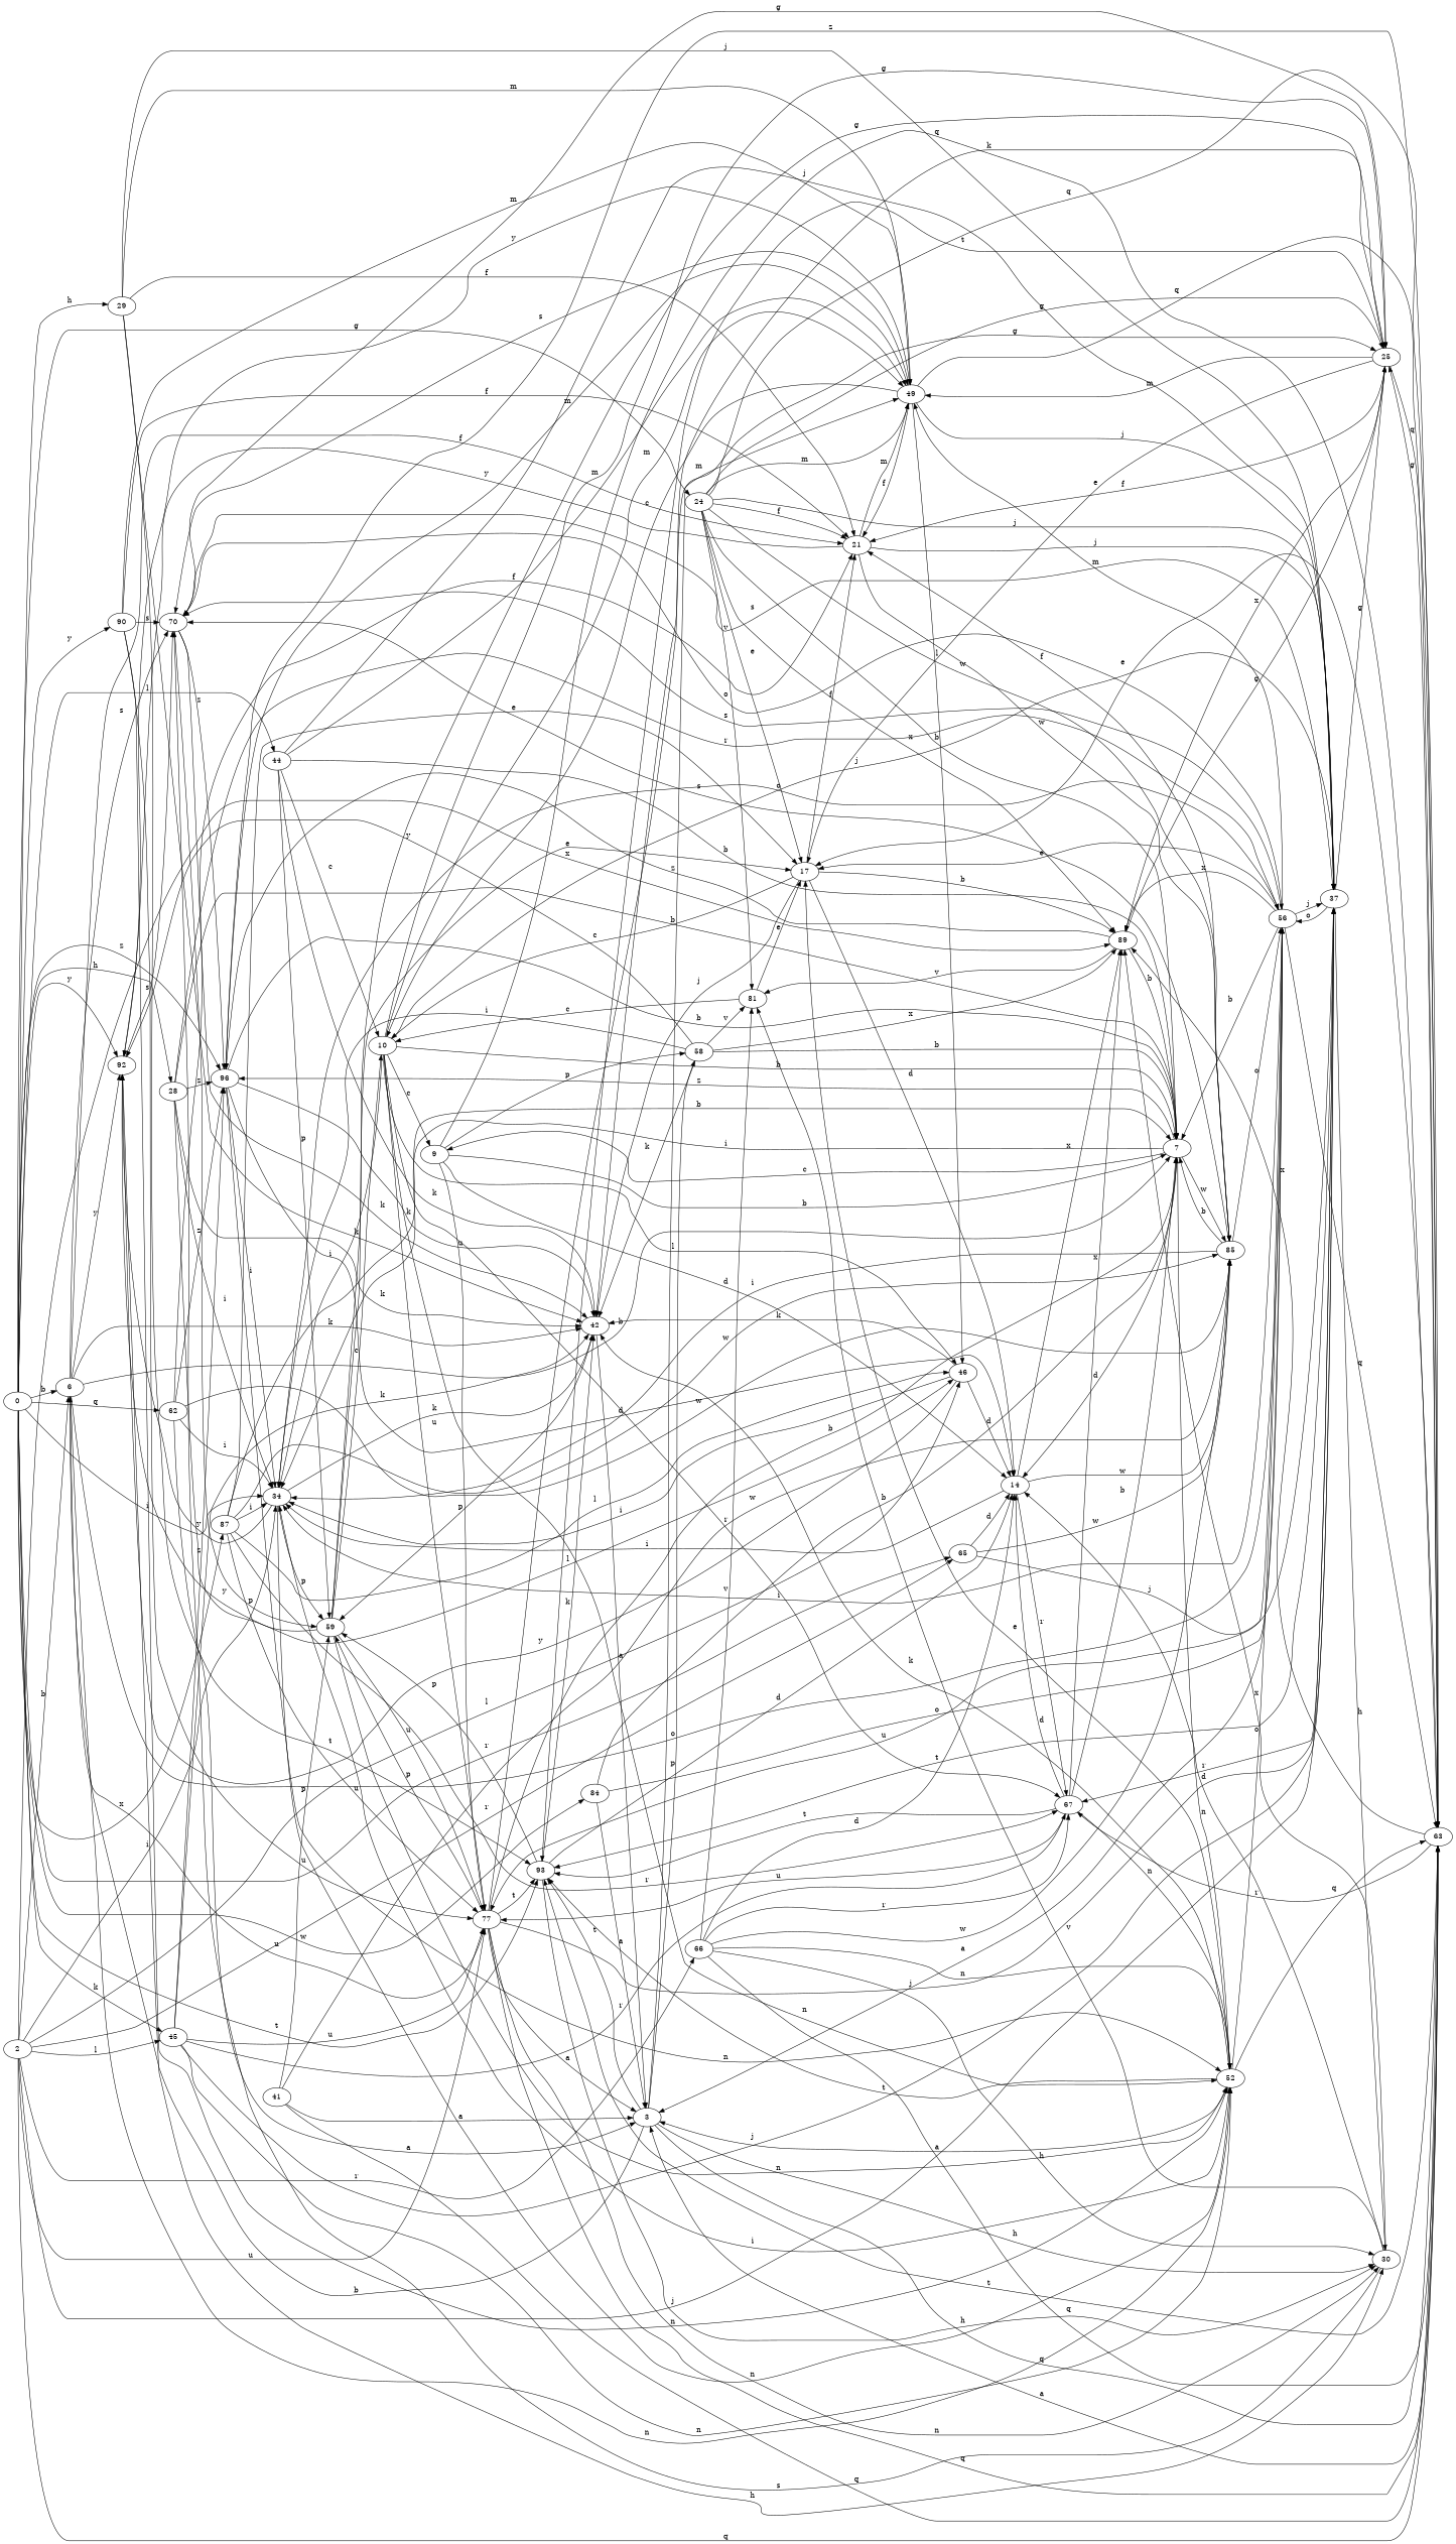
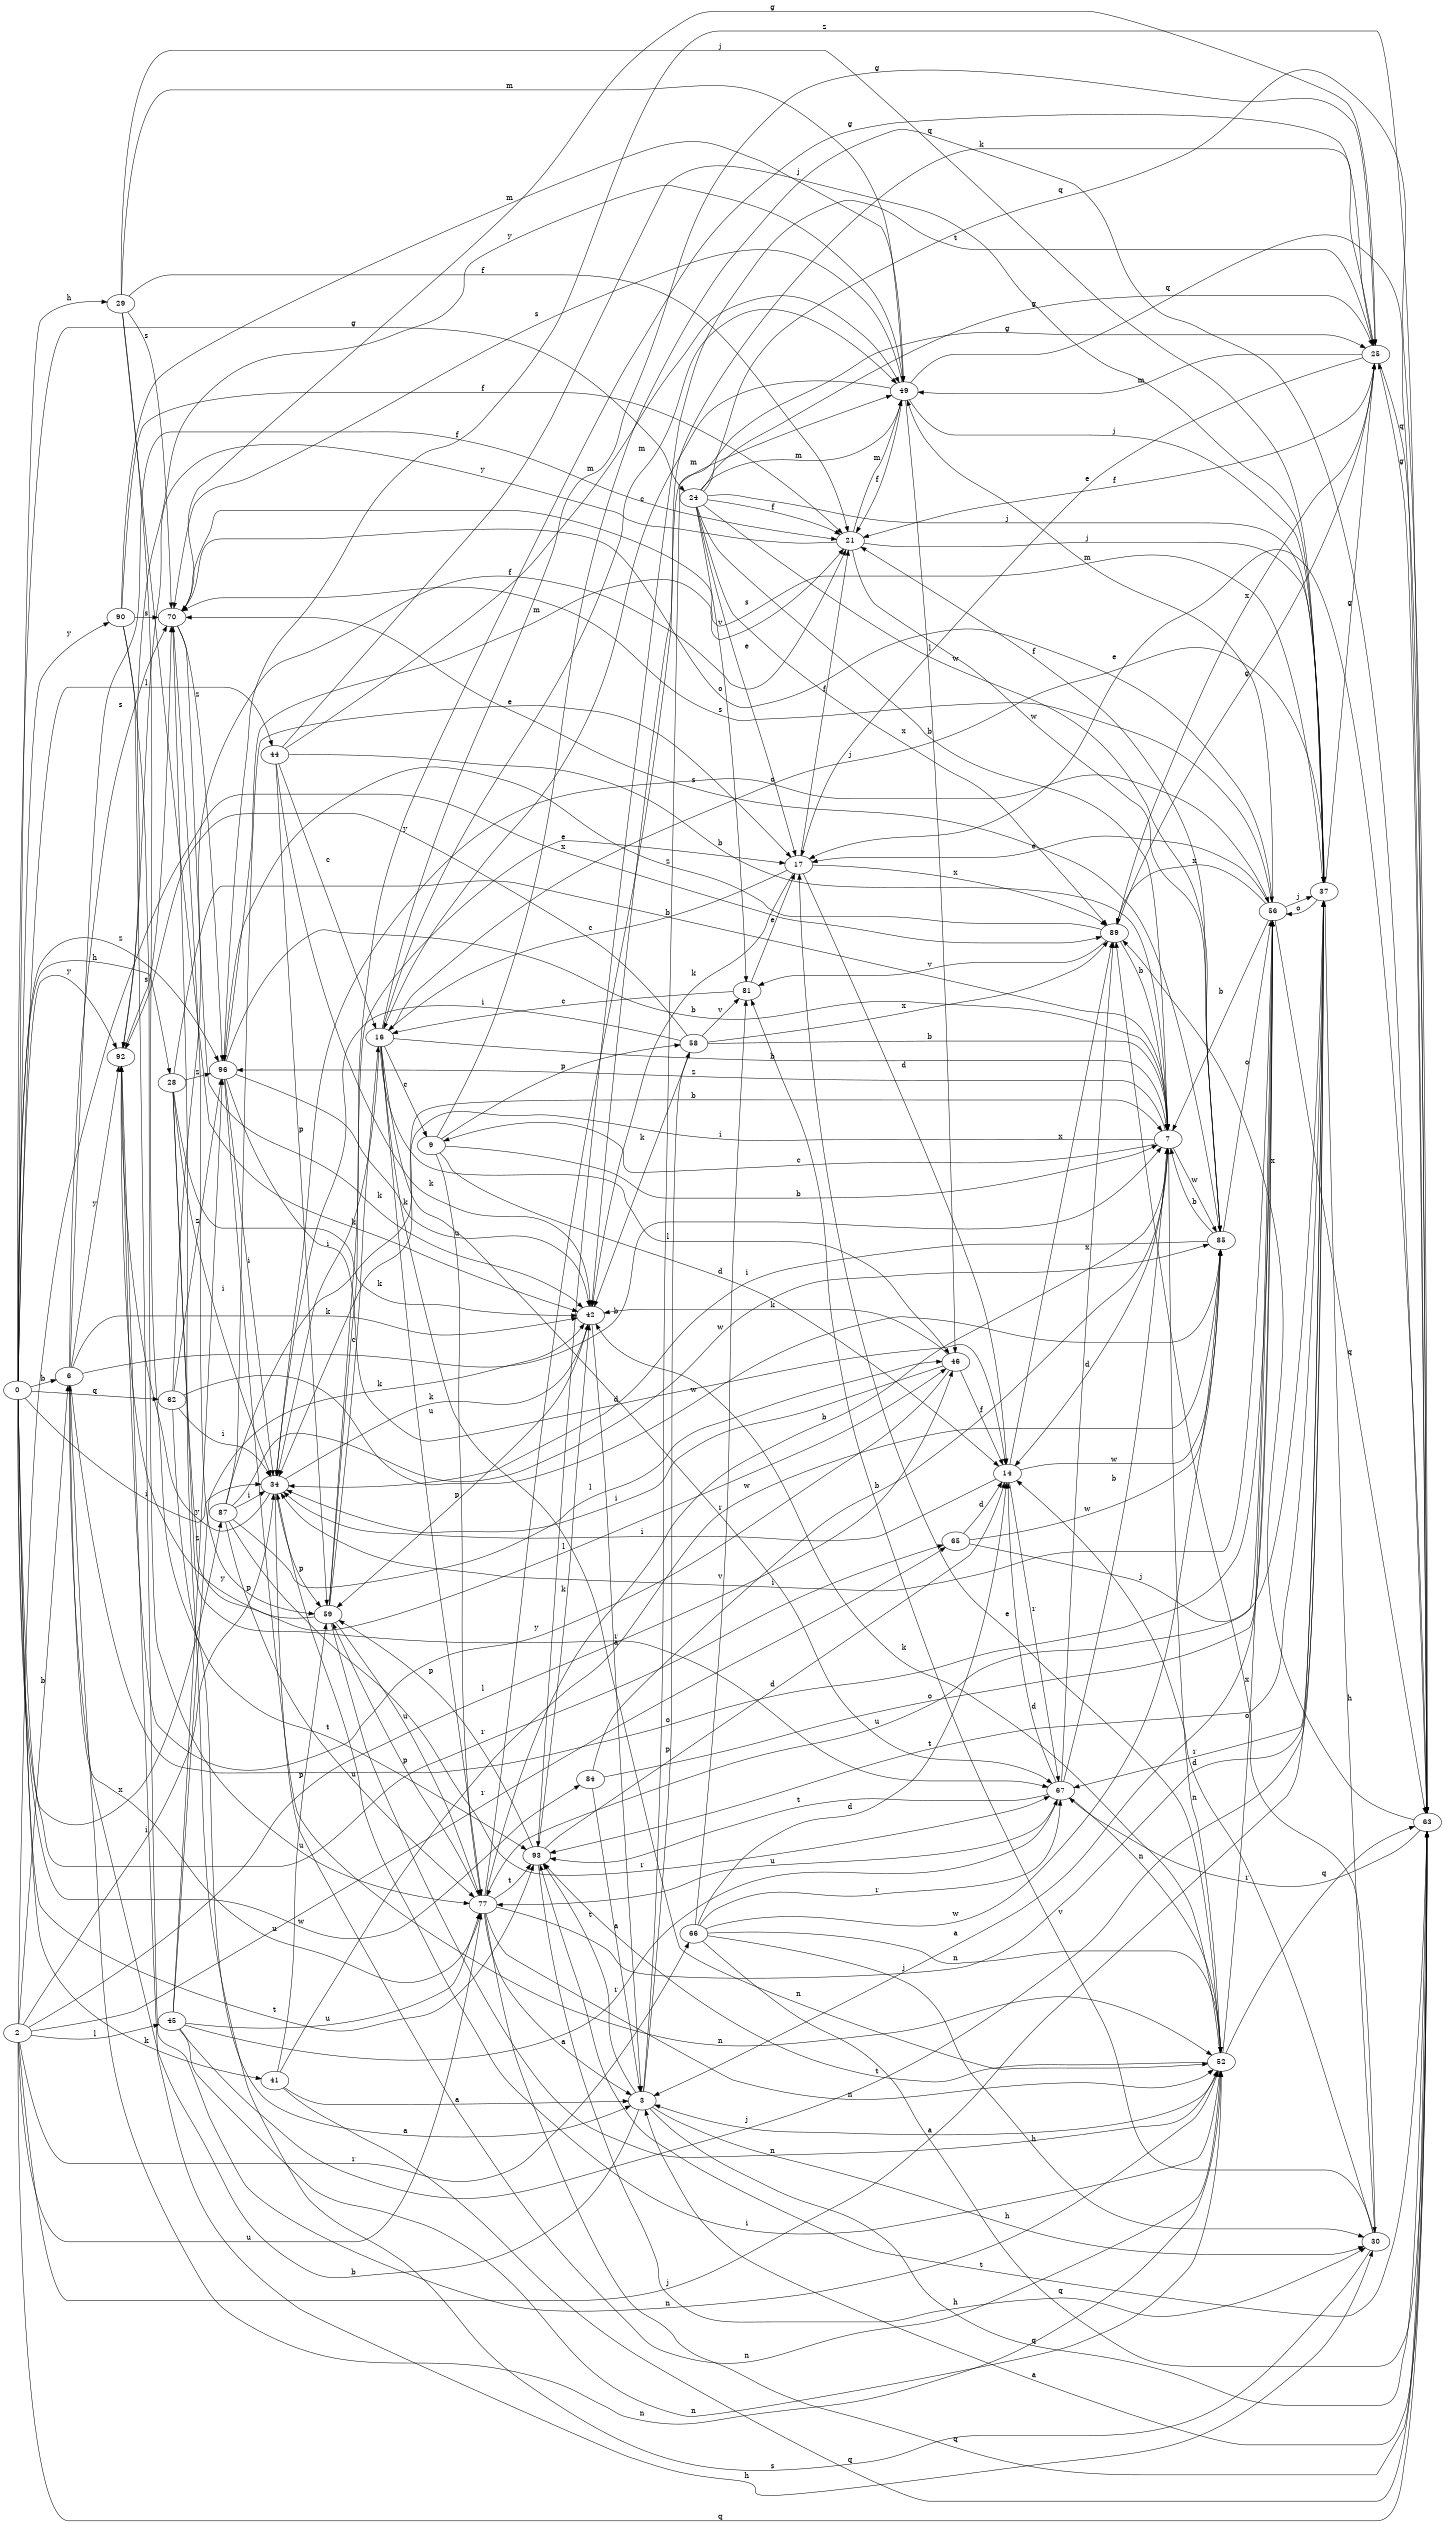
  strict digraph {
    rankdir=LR
    0
    6
    24
    28
    29
    34
    41
    44
    62
    65
    n11 [label=93]
    84
    87
    90
    92
    96
    77
    7
    21
    42
    52
    56
    70
    37
    63
    89
    25
    85
    49
    17
    81
    46
    67
    59
    3
-   10
+   10 [label=16]
    14
    30
    2
    45
    66
    58
    9
    0 -> 6 [label=b]
    0 -> 24 [label=g]
    0 -> 28 [label=h]
    0 -> 29 [label=h]
    0 -> 34 [label=i]
-   0 -> 45 [label=k]
+   0 -> 41 [label=k]
    0 -> 44 [label=l]
    0 -> 62 [label=q]
    0 -> 65 [label=r]
    0 -> n11 [label=t]
    0 -> 84 [label=w]
    0 -> 87 [label=x]
    0 -> 90 [label=y]
    0 -> 92 [label=y]
    0 -> 96 [label=z]
    6 -> 92 [label=y]
    6 -> 77 [label=u]
    6 -> 7 [label=b]
    6 -> 21 [label=f]
    6 -> 42 [label=k]
    6 -> 52 [label=n]
    6 -> 56 [label=o]
    6 -> 70 [label=s]
    24 -> 7 [label=b]
    24 -> 21 [label=f]
    24 -> 37 [label=j]
    24 -> 63 [label=q]
    24 -> 89 [label=x]
    24 -> 25 [label=g]
    24 -> 85 [label=w]
    24 -> 49 [label=m]
    24 -> 17 [label=e]
    24 -> 81 [label=v]
    28 -> 34 [label=i]
    28 -> 96 [label=z]
    28 -> 7 [label=b]
    28 -> 42 [label=k]
    28 -> 46 [label=l]
-   28 -> 56 [label=r]
+   28 -> 67 [label=r]
    29 -> n11 [label=t]
    29 -> 21 [label=f]
    29 -> 42 [label=k]
+   29 -> 70 [label=s]
    29 -> 37 [label=j]
    29 -> 49 [label=m]
    34 -> 92 [label=y]
    34 -> 42 [label=k]
    34 -> 52 [label=n]
    34 -> 56 [label=o]
    34 -> 59 [label=p]
    41 -> 63 [label=q]
    41 -> 85 [label=w]
    41 -> 59 [label=p]
    41 -> 3 [label=a]
    44 -> 7 [label=b]
    44 -> 42 [label=k]
    44 -> 37 [label=j]
    44 -> 49 [label=m]
    44 -> 59 [label=p]
    44 -> 10 [label=c]
    62 -> 34 [label=i]
    62 -> 96 [label=z]
    62 -> 21 [label=f]
    62 -> 85 [label=w]
    62 -> 3 [label=a]
    65 -> 37 [label=j]
    65 -> 85 [label=w]
    65 -> 14 [label=d]
    n11 -> 42 [label=k]
    n11 -> 59 [label=p]
    n11 -> 14 [label=d]
    n11 -> 30 [label=h]
    84 -> 7 [label=b]
    84 -> 56 [label=o]
    84 -> 3 [label=a]
    87 -> 34 [label=i]
    87 -> 77 [label=u]
    87 -> 7 [label=b]
    87 -> 85 [label=w]
    87 -> 17 [label=e]
    87 -> 46 [label=l]
    87 -> 67 [label=r]
    90 -> 77 [label=u]
    90 -> 21 [label=f]
    90 -> 52 [label=n]
    90 -> 70 [label=s]
    90 -> 49 [label=m]
    92 -> 70 [label=s]
    92 -> 30 [label=h]
    96 -> 34 [label=i]
    96 -> 7 [label=b]
    96 -> 42 [label=k]
    96 -> 52 [label=n]
-   96 -> 49 [label=m]
+   96 -> 21 [label=m]
    96 -> 14 [label=d]
    77 -> n11 [label=t]
    77 -> 7 [label=b]
-   77 -> 30 [label=n]
+   77 -> 52 [label=n]
    77 -> 37 [label=j]
    77 -> 63 [label=q]
    77 -> 49 [label=m]
    77 -> 59 [label=p]
    77 -> 3 [label=a]
    7 -> 34 [label=i]
    7 -> 96 [label=z]
    7 -> 52 [label=n]
    7 -> 85 [label=w]
    7 -> 14 [label=d]
    7 -> 9 [label=c]
    21 -> 92 [label=y]
    21 -> 37 [label=j]
    21 -> 85 [label=w]
    21 -> 49 [label=m]
    42 -> 59 [label=p]
    42 -> 3 [label=a]
    52 -> 34 [label=i]
    52 -> n11 [label=t]
    52 -> 42 [label=k]
    52 -> 56 [label=o]
    52 -> 63 [label=q]
    52 -> 17 [label=e]
    52 -> 3 [label=a]
    56 -> 34 [label=i]
    56 -> 77 [label=u]
    56 -> 7 [label=b]
    56 -> 70 [label=s]
    56 -> 37 [label=j]
    56 -> 63 [label=q]
    56 -> 89 [label=x]
    56 -> 49 [label=m]
    56 -> 17 [label=e]
    56 -> 3 [label=a]
    70 -> 96 [label=z]
    70 -> 42 [label=k]
    70 -> 56 [label=o]
    70 -> 25 [label=g]
    70 -> 59 [label=p]
    37 -> n11 [label=t]
    37 -> 56 [label=o]
    37 -> 70 [label=s]
    37 -> 25 [label=g]
    37 -> 67 [label=r]
    37 -> 30 [label=h]
    63 -> n11 [label=t]
    63 -> 96 [label=z]
    63 -> 89 [label=x]
    63 -> 25 [label=g]
    63 -> 17 [label=e]
    63 -> 67 [label=r]
    63 -> 3 [label=a]
    89 -> 96 [label=z]
    89 -> 7 [label=b]
    89 -> 25 [label=g]
    89 -> 81 [label=v]
    25 -> n11 [label=t]
    25 -> 21 [label=f]
    25 -> 42 [label=k]
    25 -> 63 [label=q]
    25 -> 89 [label=x]
    25 -> 49 [label=m]
    25 -> 17 [label=e]
    85 -> 34 [label=i]
    85 -> 7 [label=b]
    85 -> 21 [label=f]
    85 -> 56 [label=o]
    85 -> 70 [label=s]
    49 -> 92 [label=y]
    49 -> 21 [label=f]
    49 -> 70 [label=s]
    49 -> 37 [label=j]
    49 -> 63 [label=q]
    49 -> 46 [label=l]
    49 -> 10 [label=c]
    17 -> 21 [label=f]
-   17 -> 42 [label=j]
-   17 -> 89 [label=b]
+   17 -> 42 [label=k]
+   17 -> 89 [label=x]
    17 -> 10 [label=c]
    17 -> 14 [label=d]
    81 -> 17 [label=e]
    81 -> 10 [label=c]
    46 -> 34 [label=i]
    46 -> 92 [label=y]
    46 -> 42 [label=k]
-   46 -> 14 [label=d]
+   46 -> 14 [label=f]
    67 -> n11 [label=t]
    67 -> 77 [label=u]
    67 -> 7 [label=b]
    67 -> 52 [label=n]
    67 -> 89 [label=x]
    67 -> 14 [label=d]
    59 -> 92 [label=y]
    59 -> 77 [label=u]
    59 -> 52 [label=n]
    59 -> 25 [label=g]
    59 -> 17 [label=e]
    59 -> 10 [label=c]
    3 -> 6 [label=b]
    3 -> n11 [label=t]
    3 -> 63 [label=q]
    3 -> 25 [label=g]
    3 -> 30 [label=h]
    3 -> 58 [label=p]
    10 -> 34 [label=i]
    10 -> 77 [label=u]
    10 -> 7 [label=b]
    10 -> 52 [label=n]
    10 -> 37 [label=j]
    10 -> 25 [label=g]
    10 -> 49 [label=m]
    10 -> 46 [label=l]
    10 -> 67 [label=r]
    10 -> 9 [label=c]
    14 -> 34 [label=i]
    14 -> 89 [label=x]
    14 -> 85 [label=w]
    14 -> 67 [label=r]
    30 -> 70 [label=s]
    30 -> 89 [label=x]
    30 -> 81 [label=v]
    30 -> 14 [label=d]
    2 -> 6 [label=b]
    2 -> 34 [label=i]
    2 -> 65 [label=r]
    2 -> 77 [label=u]
    2 -> 37 [label=j]
    2 -> 63 [label=q]
    2 -> 89 [label=x]
    2 -> 46 [label=l]
    2 -> 45 [label=l]
    2 -> 66 [label=r]
    45 -> 96 [label=z]
    45 -> 77 [label=u]
    45 -> 42 [label=k]
    45 -> 52 [label=n]
    45 -> 37 [label=j]
    45 -> 67 [label=r]
    66 -> 52 [label=n]
    66 -> 63 [label=q]
    66 -> 85 [label=w]
    66 -> 81 [label=v]
    66 -> 67 [label=r]
    66 -> 14 [label=d]
    66 -> 30 [label=h]
    58 -> 34 [label=i]
    58 -> 92 [label=y]
    58 -> 7 [label=b]
    58 -> 42 [label=k]
    58 -> 89 [label=x]
    58 -> 81 [label=v]
    9 -> 77 [label=u]
    9 -> 7 [label=b]
    9 -> 63 [label=q]
    9 -> 14 [label=d]
    9 -> 58 [label=p]
  }
